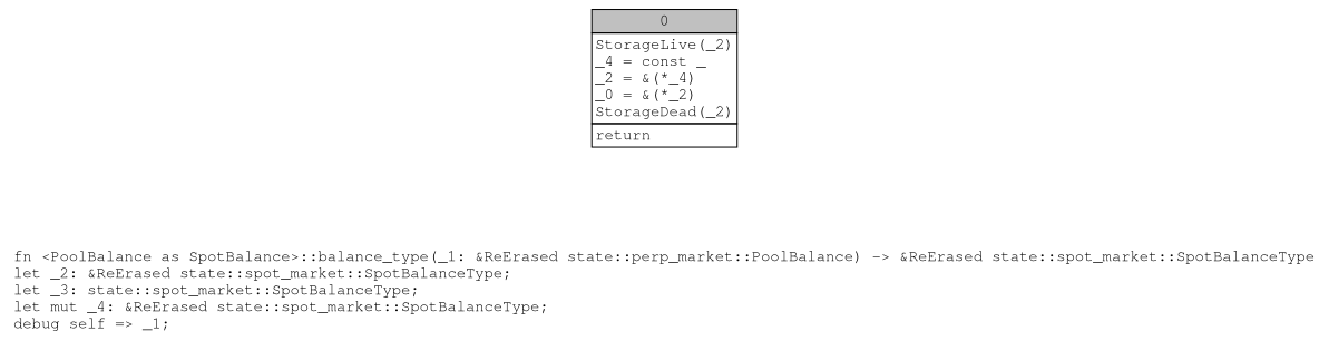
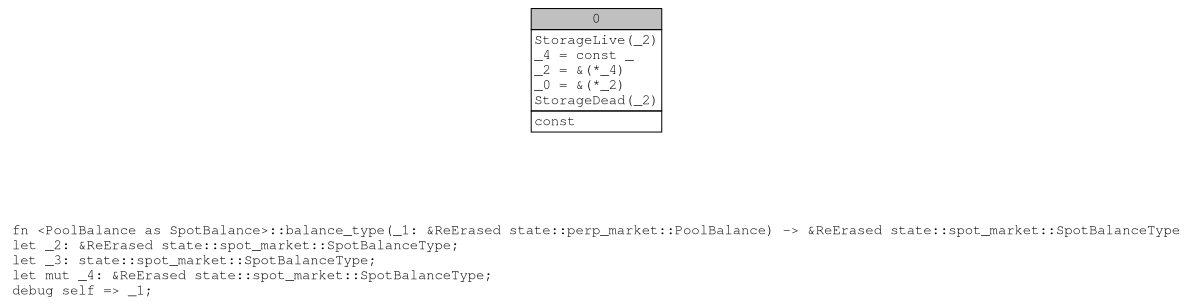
  digraph {
    fontname="Courier, monospace"
    label=<fn &lt;PoolBalance as SpotBalance&gt;::balance_type(_1: &amp;ReErased state::perp_market::PoolBalance) -&gt; &amp;ReErased state::spot_market::SpotBalanceType<br align="left"/>let _2: &amp;ReErased state::spot_market::SpotBalanceType;<br align="left"/>let _3: state::spot_market::SpotBalanceType;<br align="left"/>let mut _4: &amp;ReErased state::spot_market::SpotBalanceType;<br align="left"/>debug self =&gt; _1;<br align="left"/>>
-   n1 [fontname="Courier, monospace" label=<<table border="0" cellborder="1" cellspacing="0"><tr><td bgcolor="gray" align="center" colspan="1">0</td></tr><tr><td align="left" balign="left">StorageLive(_2)<br/>_4 = const _<br/>_2 = &amp;(*_4)<br/>_0 = &amp;(*_2)<br/>StorageDead(_2)<br/></td></tr><tr><td align="left">return</td></tr></table>> shape=none]
+   n1 [fontname="Courier, monospace" label=<<table border="0" cellborder="1" cellspacing="0"><tr><td bgcolor="gray" align="center" colspan="1">0</td></tr><tr><td align="left" balign="left">StorageLive(_2)<br/>_4 = const _<br/>_2 = &amp;(*_4)<br/>_0 = &amp;(*_2)<br/>StorageDead(_2)<br/></td></tr><tr><td align="left">const</td></tr></table>> shape=none]
  }
